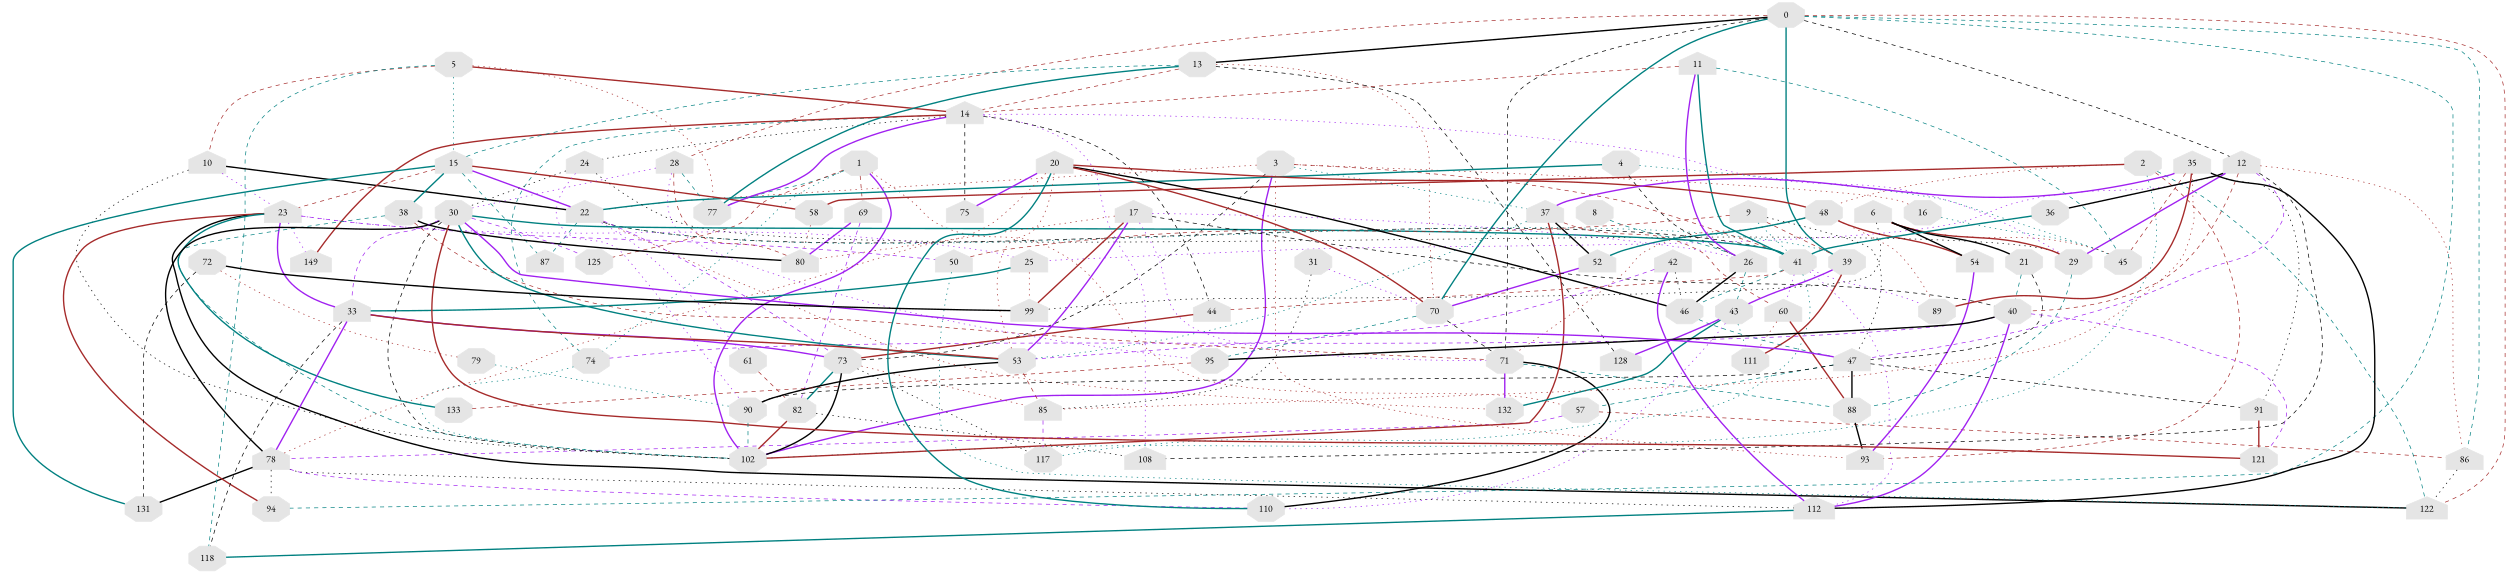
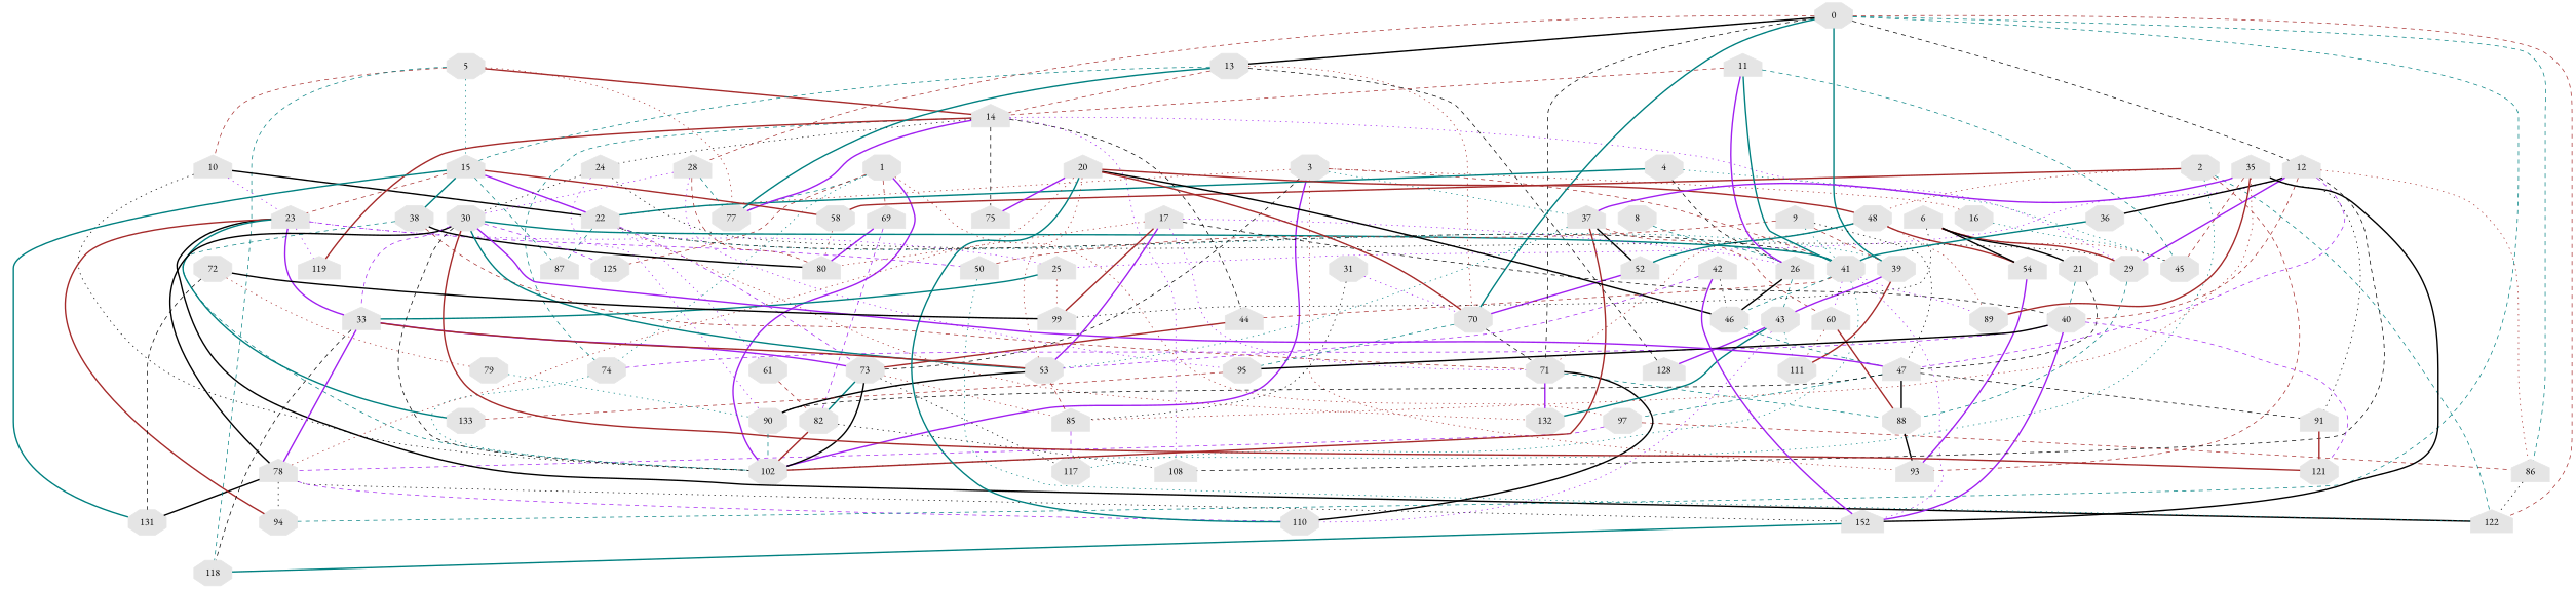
  graph {
    fontname="EB Garamond"
    node [color=gray90 fontname="EB Garamond" shape=octagon style=filled]
    edge [color=brown fontname="EB Garamond" style=bold]
    1 [super="+127"]
-   57
+   57 [label=97]
    69 [shape=house]
    74
    77 [super="+81"]
    102 [super="+115"]
    125
    86 [shape=house]
    78 [shape=house super="+107"]
    80 [shape=house]
    82 [super="+106"]
    2 [super="+27"]
    48 [super="+49"]
    58
    93 [shape=house]
    122 [shape=house]
    54 [shape=house]
    71 [super="+109"]
    89
    52 [shape=house]
    3 [super="+51"]
    16
    22 [shape=house super="+84"]
    37 [shape=house super="+66"]
    41 [super="+124"]
    73 [super="+116"]
    45 [super="+62"]
    39 [super="+113"]
    87 [shape=house]
    61
    132
    53 [super="+92"]
    60 [shape=house super="+76"]
    44 [shape=house super="+83"]
    46
-   112 [shape=house]
+   112 [shape=house label=152]
    117 [super="+130"]
    85 [shape=house]
    4
    26 [shape=house super="+56"]
    43 [super="+123"]
    5 [super="+100"]
    10 [shape=house]
    14 [shape=house super="+32"]
    15 [shape=house super="+129"]
    118
    23 [shape=house super="+65"]
    29
    108 [shape=house]
    24 [shape=house super="+120"]
    75 [shape=house]
-   119 [shape=house label=149]
+   119 [shape=house]
    38 [super="+63"]
    131
    6 [shape=house super="+59"]
    21
    99 [shape=house]
    47 [shape=house super="+64"]
    40 [super="+68"]
    88 [super="+101"]
    n61 [label=0 super="+134"]
    12 [shape=house super="+19"]
    13 [super="+104"]
    28 [shape=house]
    70 [super="+114"]
    94
    25 [shape=house super="+103"]
    36
    128 [shape=house]
    30 [super="+34"]
    95
    111
    110
    8
    9 [shape=house super="+67"]
    50 [shape=house]
    90 [super="+105"]
    91 [shape=house super="+96"]
    33 [shape=house super="+97"]
    133
    11 [shape=house]
    121
    17 [shape=house super="+18"]
    20 [shape=house]
    31
    35 [shape=house]
    42 [shape=house]
    72
    79
    1 -- 57 [style=dotted]
    1 -- 69 [style=dashed]
    1 -- 74 [color=teal style=dotted]
    1 -- 77 [color=teal style=dashed]
    1 -- 102 [color=purple]
    1 -- 125 [style=dashed]
    57 -- 86 [style=dashed]
    57 -- 78 [color=purple style=dashed]
    69 -- 80 [color=purple]
    69 -- 82 [color=purple style=dashed]
    74 -- 102 [color=teal style=dotted]
    86 -- 122 [color=black style=dotted]
    78 -- 112 [color=black style=dotted]
    78 -- 131 [color=black]
    78 -- 94 [color=black style=dotted]
    78 -- 110 [color=purple style=dashed]
    82 -- 102
    82 -- 108 [color=black style=dotted]
    2 -- 102 [color=teal style=dotted]
    2 -- 48 [style=dotted]
    2 -- 58
    2 -- 93 [style=dashed]
    2 -- 122 [color=teal style=dashed]
    48 -- 54
    48 -- 71 [style=dotted]
    48 -- 89 [style=dotted]
    48 -- 52 [color=teal]
    58 -- 80 [style=dotted]
    54 -- 93 [color=purple]
    71 -- 132 [color=purple]
    71 -- 88 [color=teal style=dashed]
    71 -- 110 [color=black]
    52 -- 70 [color=purple]
    3 -- 102 [color=purple]
    3 -- 93 [style=dotted]
    3 -- 16 [style=dotted]
    3 -- 22 [style=dotted]
    3 -- 37 [color=teal style=dotted]
    3 -- 41 [style=dashed]
    3 -- 73 [color=black style=dashed]
    16 -- 45 [color=teal style=dotted]
    22 -- 41 [color=black style=dashed]
    22 -- 73 [color=purple style=dashed]
    22 -- 39 [color=teal style=dotted]
    22 -- 87 [color=teal style=dashed]
    22 -- 61 [color=purple style=dotted]
    22 -- 132 [style=dotted]
    37 -- 102
    37 -- 52 [color=black]
    37 -- 53 [color=teal style=dotted]
    37 -- 60 [style=dashed]
    41 -- 89 [color=purple style=dotted]
    41 -- 60 [color=purple style=dotted]
    41 -- 44 [style=dashed]
    41 -- 46 [color=teal style=dashed]
    41 -- 112 [color=purple style=dotted]
    41 -- 117 [color=teal style=dotted]
    73 -- 102 [color=black]
    73 -- 82 [color=teal]
    73 -- 117 [color=black style=dotted]
    73 -- 85 [style=dotted]
    39 -- 43 [color=purple]
    39 -- 111
    61 -- 82 [style=dashed]
    53 -- 85 [style=dashed]
    53 -- 90 [color=black]
    60 -- 88
    60 -- 111 [style=dotted]
    44 -- 73
    46 -- 47 [color=teal style=dashed]
    112 -- 118 [color=teal]
    85 -- 117 [color=purple style=dashed]
    4 -- 22 [color=teal]
    4 -- 45 [color=teal style=dotted]
    4 -- 26 [color=black style=dashed]
    26 -- 46 [color=black]
    26 -- 43 [color=teal style=dashed]
    43 -- 132 [color=teal]
    43 -- 128 [color=purple]
    43 -- 111 [color=teal style=dotted]
    43 -- 110 [color=purple style=dotted]
    5 -- 77 [style=dotted]
    5 -- 10 [style=dashed]
    5 -- 14
    5 -- 15 [color=teal style=dotted]
    5 -- 118 [color=teal style=dashed]
    10 -- 102 [color=black style=dotted]
    10 -- 22 [color=black]
    10 -- 23 [color=purple style=dotted]
    14 -- 74 [color=teal style=dashed]
    14 -- 77 [color=purple]
    14 -- 44 [color=black style=dashed]
    14 -- 29 [color=purple style=dotted]
    14 -- 108 [color=purple style=dotted]
    14 -- 24 [color=black style=dotted]
    14 -- 75 [color=black style=dashed]
    14 -- 119
    15 -- 58
    15 -- 22 [color=purple]
    15 -- 87 [color=teal style=dashed]
    15 -- 23 [style=dashed]
    15 -- 38 [color=teal]
    15 -- 131 [color=teal]
    23 -- 122 [color=black]
    23 -- 119 [color=purple style=dotted]
    23 -- 94
    23 -- 25 [color=purple style=dotted]
    23 -- 50 [color=purple style=dashed]
    23 -- 33 [color=purple]
    23 -- 133 [color=teal]
    29 -- 88 [color=teal style=dashed]
    24 -- 29 [color=black style=dotted]
    24 -- 30 [color=black style=dotted]
    24 -- 90 [color=purple style=dotted]
    38 -- 102 [color=teal style=dashed]
    38 -- 80 [color=black]
    38 -- 71 [style=dashed]
    6 -- 54 [color=black]
    6 -- 45 [style=dotted]
    6 -- 29
    6 -- 21 [color=black]
    6 -- 99 [color=black style=dotted]
    21 -- 47 [color=black style=dashed]
    21 -- 40 [color=teal style=dashed]
    47 -- 57 [color=teal style=dashed]
    47 -- 88 [color=black]
    47 -- 90 [color=black style=dashed]
    47 -- 91 [color=black style=dashed]
    40 -- 74 [color=purple style=dashed]
    40 -- 112 [color=purple]
    40 -- 95 [color=black]
    40 -- 121 [color=purple style=dashed]
    88 -- 93 [color=black]
    n61 -- 86 [color=teal style=dashed]
    n61 -- 122 [style=dashed]
    n61 -- 71 [color=black style=dashed]
    n61 -- 39 [color=teal]
    n61 -- 12 [color=black style=dashed]
    n61 -- 13 [color=black]
    n61 -- 28 [style=dashed]
    n61 -- 70 [color=teal]
    n61 -- 94 [color=teal style=dashed]
    12 -- 86 [style=dotted]
    12 -- 29 [color=purple]
    12 -- 108 [color=black style=dashed]
    12 -- 47 [color=purple style=dashed]
    12 -- 40 [style=dashed]
    12 -- 25 [color=purple style=dotted]
    12 -- 36 [color=black]
    13 -- 77 [color=teal]
    13 -- 14 [style=dashed]
    13 -- 15 [color=teal style=dashed]
    13 -- 70 [style=dotted]
    13 -- 128 [color=black style=dashed]
    28 -- 77 [color=teal style=dashed]
    28 -- 80 [style=dashed]
    28 -- 30 [color=purple style=dotted]
    28 -- 95 [color=purple style=dotted]
    70 -- 71 [color=black style=dashed]
    70 -- 95 [color=teal style=dashed]
    25 -- 99 [style=dotted]
    25 -- 33 [color=teal]
    36 -- 41 [color=teal]
    30 -- 102 [color=black style=dashed]
    30 -- 125 [color=purple style=dashed]
    30 -- 78 [color=black]
    30 -- 41 [color=teal]
    30 -- 53 [color=teal]
    30 -- 47 [color=purple]
    30 -- 33 [color=purple style=dashed]
    30 -- 121
    95 -- 133 [style=dashed]
    8 -- 26 [color=teal style=dashed weight=2]
    9 -- 41 [color=teal style=dotted]
    9 -- 39 [style=dashed]
    9 -- 47 [color=black style=dotted]
    9 -- 50 [style=dashed]
    50 -- 122 [color=teal style=dotted]
    90 -- 102 [color=teal style=dashed]
    91 -- 121
    33 -- 78 [color=purple]
    33 -- 73 [color=purple]
    33 -- 53
    33 -- 118 [color=black style=dashed]
    11 -- 41 [color=teal]
    11 -- 45 [color=teal style=dashed]
    11 -- 26 [color=purple]
    11 -- 14 [style=dashed]
    17 -- 80 [style=dotted]
    17 -- 71 [color=purple style=dotted]
    17 -- 53 [color=purple]
    17 -- 26 [color=purple style=dotted]
    17 -- 99
    17 -- 40 [color=black style=dashed]
    20 -- 78 [style=dotted]
    20 -- 48
    20 -- 53 [style=dotted]
    20 -- 46 [color=black]
    20 -- 75 [color=purple]
    20 -- 70
    20 -- 110 [color=teal]
    31 -- 85 [color=black style=dotted]
    31 -- 70 [color=purple style=dotted]
    35 -- 89
    35 -- 37 [color=purple]
    35 -- 45 [style=dashed]
    35 -- 112 [color=black]
    35 -- 85 [style=dotted]
    35 -- 91 [color=black style=dotted]
    42 -- 53 [color=purple style=dashed]
    42 -- 46 [color=black style=dotted]
    42 -- 112 [color=purple]
    72 -- 131 [color=black style=dashed]
    72 -- 99 [color=black]
    72 -- 79 [style=dotted]
    79 -- 90 [color=teal style=dotted]
  }
